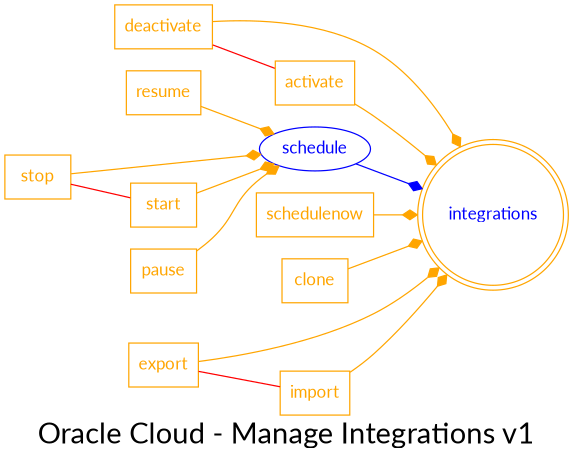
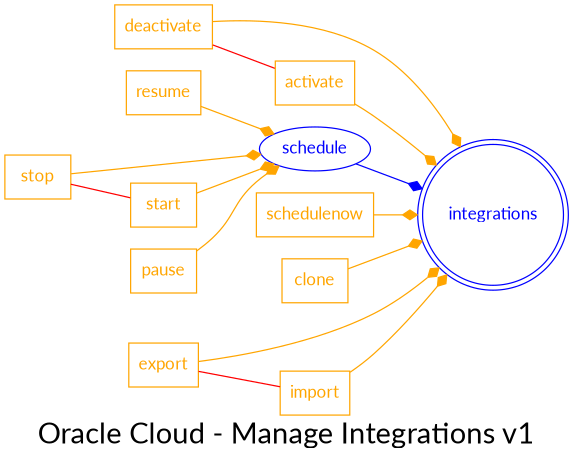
  digraph {
    fontsize=24
    label="Oracle Cloud - Manage Integrations v1"
    splines=true
    rankdir=LR
    fontname=Lato
    node [color=orange fontcolor=orange shape=box fontname=Lato]
    edge [arrowhead=diamond arrowtail=none color=orange fontcolor=orange fontname=Lato]
-   integrations [fontcolor=blue shape=doublecircle]
+   integrations [color=blue fontcolor=blue shape=doublecircle]
    activate
    deactivate
    schedule [color=blue fontcolor=blue shape=ellipse]
    resume
    start
    stop
    pause
    schedulenow
    clone
    export
    import
    activate -> integrations
    deactivate -> integrations
    deactivate -> activate [arrowhead=none color=red fontcolor=red]
    schedule -> integrations [color=blue fontcolor=blue]
    resume -> schedule
    start -> schedule
    stop -> schedule
    stop -> start [arrowhead=none color=red fontcolor=red]
    pause -> schedule
    schedulenow -> integrations
    clone -> integrations
    export -> integrations
    export -> import [arrowhead=none color=red fontcolor=red]
    import -> integrations
  }
